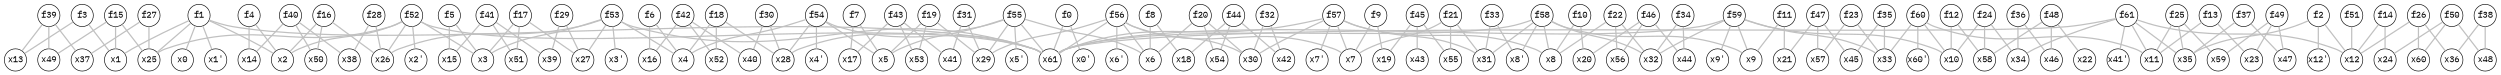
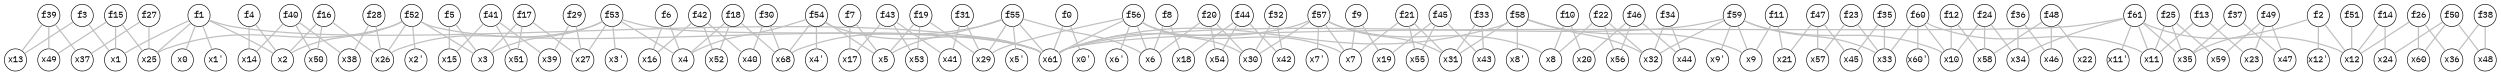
  graph {
    fontname="IBM Plex Mono"
    node [fixedsize=1 fontname="IBM Plex Mono" shape=circle]
    edge [color=gray fontname="IBM Plex Mono" style="setlinewidth(2)"]
    f0
    x61
    "x0'"
    f1
    x0
    x1
    x2
    x25
    "x1'"
    f2
    x12
    x35
    "x12'"
    f3
    x13
    f4
    x14
    f5
    x3
    x15
    f6
    x4
    x16
    f7
    x5
    x17
    f8
    x6
    x18
    f9
    x7
    x19
    f10
    x8
    x20
    f11
    x9
    x21
    f12
    x10
    x58
    f13
    x11
    x23
    f14
    x24
    f15
    x49
    f16
    x26
    x50
    f17
    x27
    x51
    f18
-   x28
+   x28 [label=x68]
    x52
    f19
    x29
    x53
    f20
    x30
    x54
    f21
    x31
    x55
    f22
    x32
    x56
    f23
    x33
    x57
    f24
    x34
    f25
    x59
    f26
    x36
    x60
    f27
    x37
    f28
    x38
    f29
    x39
    f30
    x40
    f31
    x41
    f32
    x42
    f33
    x43
    f34
    x44
    f35
    x45
    f36
    x46
    f37
    x47
    f38
    x48
    f39
    f40
    f41
    f42
    f43
    f44
    f45
    f46
    f47
    f48
    x22
    f49
    f50
    f51
    f52
    "x2'"
    f53
    "x3'"
    f54
    "x4'"
    f55
    "x5'"
    f56
    "x6'"
    f57
    "x7'"
    f58
    "x8'"
    f59
    "x9'"
    f60
    n135 [label="x60'"]
    f61
-   "x11'" [label="x41'"]
+   "x11'"
    f0 -- x61
    f0 -- "x0'"
    f1 -- x61
    f1 -- x0
    f1 -- x1
    f1 -- x2
    f1 -- x25
    f1 -- "x1'"
    f2 -- x12
    f2 -- x35
    f2 -- "x12'"
    f3 -- x1
    f3 -- x13
    f4 -- x2
    f4 -- x14
    f5 -- x3
    f5 -- x15
    f6 -- x4
    f6 -- x16
    f7 -- x5
    f7 -- x17
    f8 -- x6
    f8 -- x18
    f9 -- x7
    f9 -- x19
    f10 -- x8
    f10 -- x20
    f11 -- x9
    f11 -- x21
    f12 -- x10
    f12 -- x58
    f13 -- x11
    f13 -- x23
    f14 -- x12
    f14 -- x24
    f15 -- x1
    f15 -- x25
    f15 -- x49
    f16 -- x2
    f16 -- x26
    f16 -- x50
    f17 -- x3
    f17 -- x27
    f17 -- x51
    f18 -- x4
    f18 -- x28
    f18 -- x52
    f19 -- x5
    f19 -- x29
    f19 -- x53
    f20 -- x6
    f20 -- x30
    f20 -- x54
    f21 -- x7
    f21 -- x31
    f21 -- x55
    f22 -- x8
    f22 -- x32
    f22 -- x56
    f23 -- x33
    f23 -- x57
    f24 -- x10
    f24 -- x58
    f24 -- x34
    f25 -- x35
    f25 -- x11
    f25 -- x59
    f26 -- x12
    f26 -- x36
    f26 -- x60
    f27 -- x25
    f27 -- x37
    f28 -- x26
    f28 -- x38
    f29 -- x27
    f29 -- x39
    f30 -- x28
    f30 -- x40
    f31 -- x29
    f31 -- x41
    f32 -- x30
    f32 -- x42
    f33 -- x31
-   f33 -- "x8'"
+   f33 -- x43
    f34 -- x32
    f34 -- x44
    f35 -- x33
    f35 -- x45
    f36 -- x34
    f36 -- x46
    f37 -- x35
    f37 -- x47
    f38 -- x36
    f38 -- x48
    f39 -- x13
    f39 -- x49
    f39 -- x37
    f40 -- x14
    f40 -- x50
    f40 -- x38
    f41 -- x15
    f41 -- x51
    f41 -- x39
    f42 -- x16
    f42 -- x52
    f42 -- x40
    f43 -- x17
    f43 -- x53
    f43 -- x41
    f44 -- x18
    f44 -- x54
    f44 -- x42
    f45 -- x19
    f45 -- x55
    f45 -- x43
    f46 -- x20
    f46 -- x56
    f46 -- x44
    f47 -- x21
    f47 -- x57
    f47 -- x45
    f48 -- x58
    f48 -- x46
    f48 -- x22
    f49 -- x23
    f49 -- x59
    f49 -- x47
    f50 -- x24
    f50 -- x60
    f50 -- x48
    f51 -- x12
    f52 -- x61
    f52 -- x2
    f52 -- x25
    f52 -- x3
    f52 -- x26
    f52 -- "x2'"
    f53 -- x61
    f53 -- x3
    f53 -- x4
    f53 -- x26
    f53 -- x27
    f53 -- "x3'"
    f54 -- x61
    f54 -- x4
    f54 -- x5
    f54 -- x28
    f54 -- "x4'"
    f55 -- x61
    f55 -- x5
    f55 -- x6
    f55 -- x28
    f55 -- x29
    f55 -- "x5'"
    f56 -- x61
    f56 -- x6
    f56 -- x7
    f56 -- x29
    f56 -- x30
    f56 -- "x6'"
    f57 -- x61
    f57 -- x7
    f57 -- x8
    f57 -- x30
    f57 -- x31
    f57 -- "x7'"
    f58 -- x61
-   f58 -- x8
    f58 -- x9
    f58 -- x31
    f58 -- x32
    f58 -- "x8'"
    f59 -- x61
    f59 -- x9
    f59 -- x10
    f59 -- x32
    f59 -- x33
    f59 -- "x9'"
    f60 -- x10
    f60 -- x11
    f60 -- x33
    f60 -- n135
    f61 -- x61
    f61 -- x12
    f61 -- x35
    f61 -- x11
    f61 -- x34
    f61 -- "x11'"
  }
